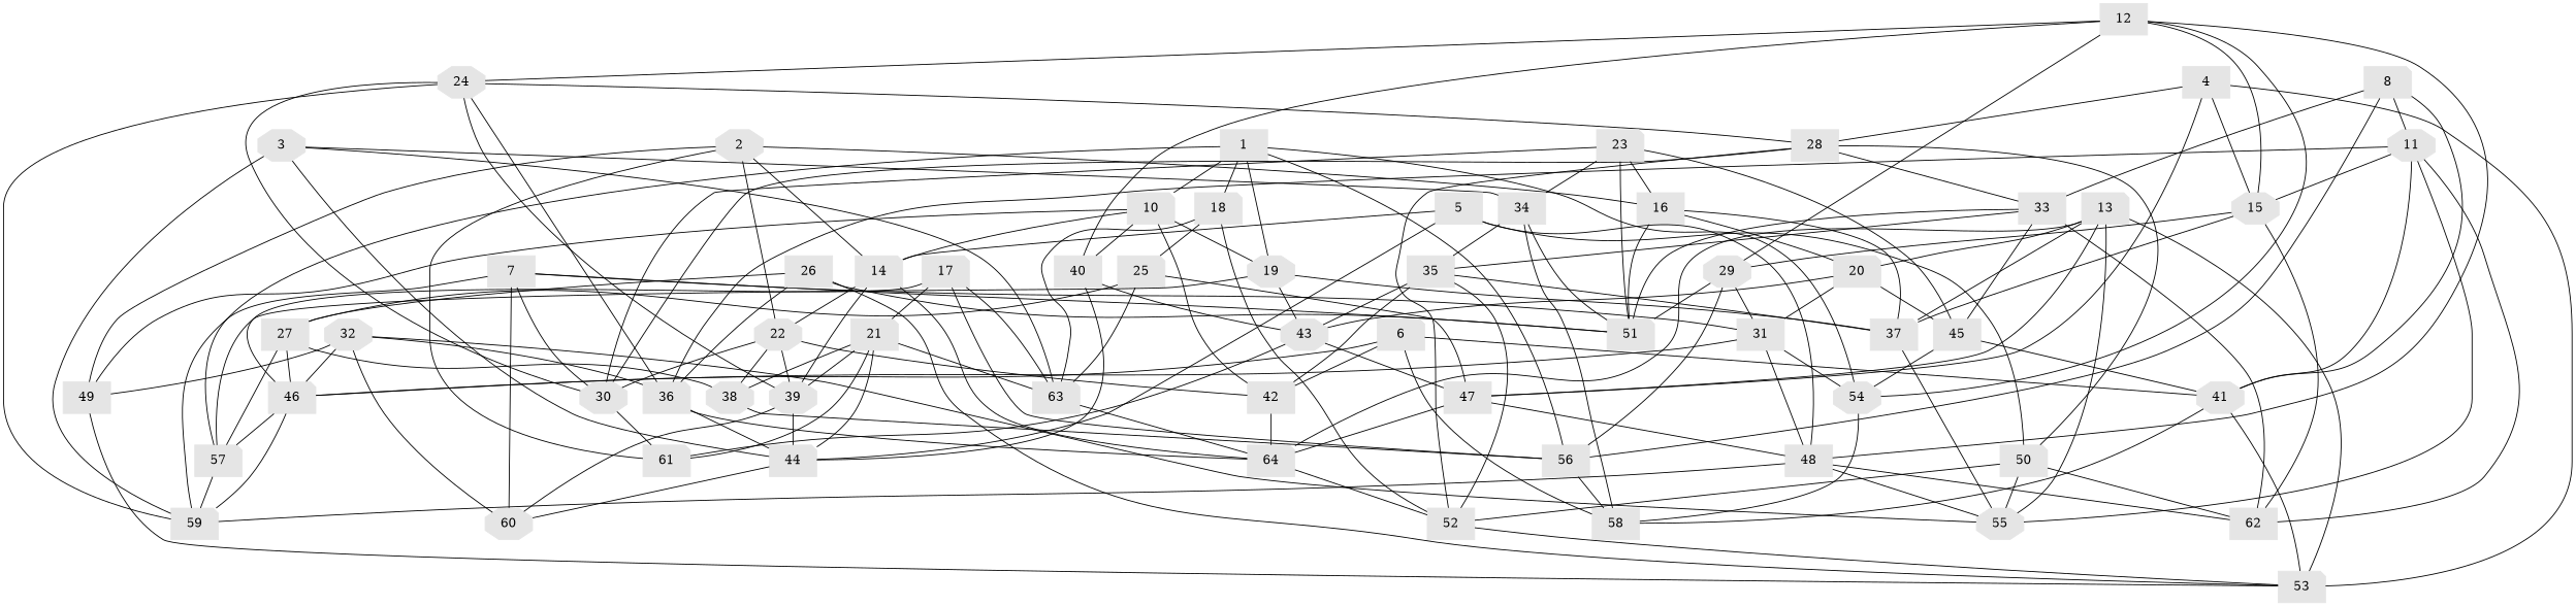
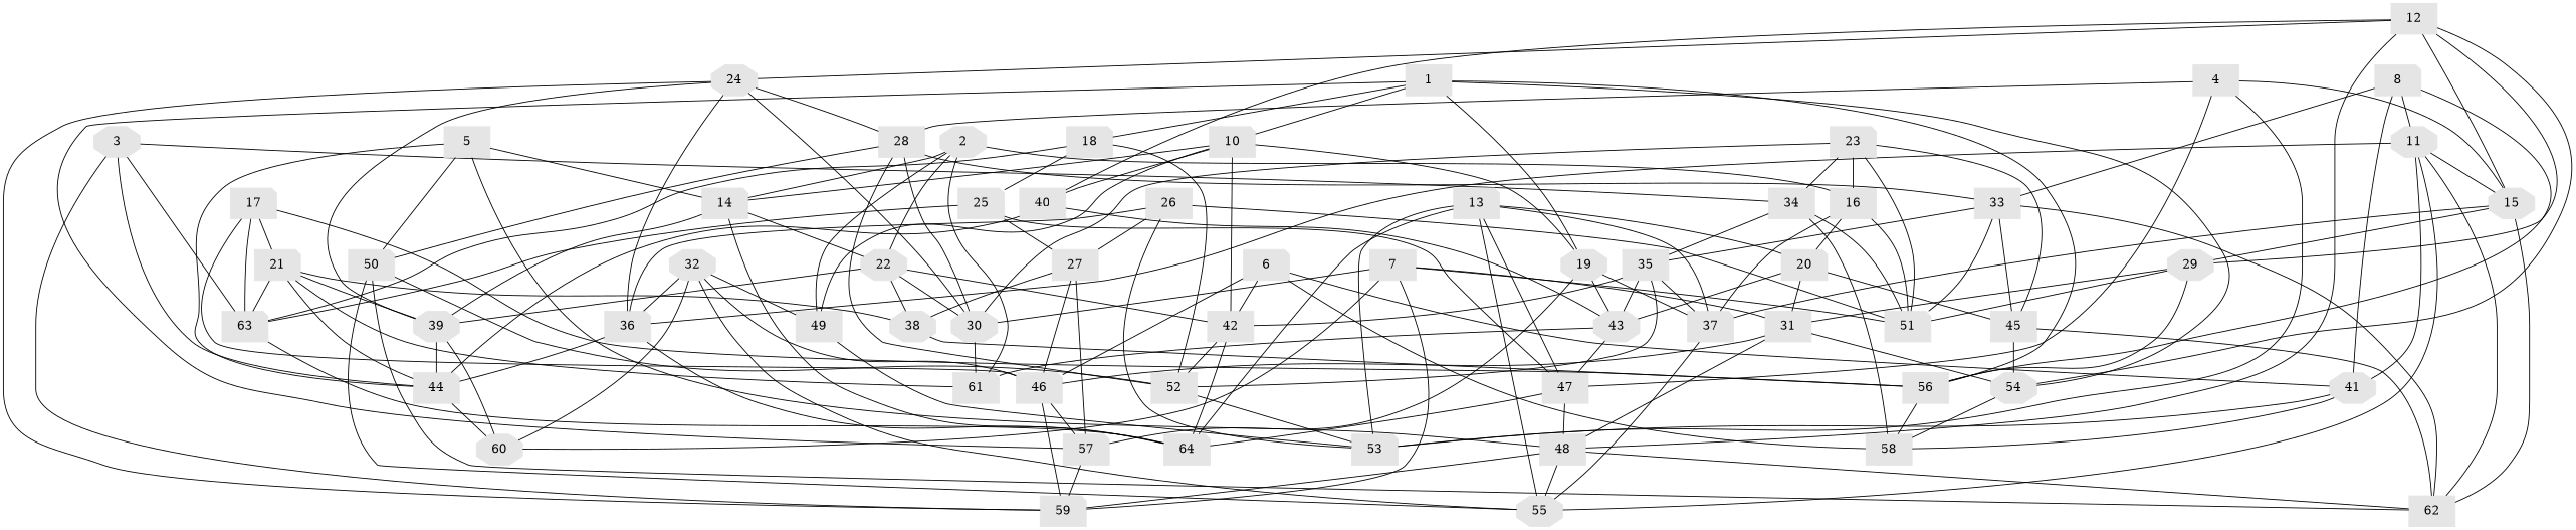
  graph {
    node [color=gray90 shape=note style=filled]
    edge [weight=1.0]
    10
    1 [shape=box]
    18
    19 [shape=octagon]
    54 [shape=octagon]
    56 [shape=box]
    57
    14
    49 [shape=box]
    42 [shape=box]
    40 [shape=box]
    63
    25
    52 [shape=box]
    37
    43 [shape=octagon]
    58 [shape=box]
    59
    2 [shape=octagon]
    16 [shape=box]
    22 [shape=octagon]
    61
    64
    39 [shape=octagon]
    51
    20
    30 [shape=octagon]
    38 [shape=octagon]
    53
    3 [shape=octagon]
    34 [shape=box]
    44
    35 [shape=box]
    60 [shape=octagon]
    15 [shape=octagon]
    4 [shape=box]
    28 [shape=box]
    47 [shape=box]
    62 [shape=box]
    29 [shape=octagon]
    50
    33 [shape=box]
    48 [shape=box]
    5 [shape=box]
    55 [shape=octagon]
    6
    41 [shape=octagon]
    46
    7 [shape=box]
    31 [shape=box]
    8
    11 [shape=octagon]
    36
    45 [shape=box]
    27 [shape=box]
    12 [shape=box]
    24 [shape=octagon]
    13
    17
    21
    23
    26 [shape=box]
    32 [shape=octagon]
    10 -- 19
    10 -- 14
    10 -- 49
    10 -- 42
    10 -- 40
    1 -- 10
    1 -- 18
    1 -- 19
    1 -- 54
    1 -- 56
    1 -- 57
    18 -- 63
    18 -- 25
    18 -- 52
    19 -- 57
    19 -- 37
    19 -- 43
    54 -- 58
    56 -- 58
    57 -- 59
    14 -- 22
    14 -- 64
    14 -- 39
    49 -- 53
-   64 -- 52
+   42 -- 52
    42 -- 64
    40 -- 43
    40 -- 44
    63 -- 64
    25 -- 63
    25 -- 47
    25 -- 27
    52 -- 53
    37 -- 55
    43 -- 61
    43 -- 47
    2 -- 14
    2 -- 49
    2 -- 16 [weight=2.0]
    2 -- 22
    2 -- 61
    16 -- 37
    16 -- 51 [weight=2.0]
    16 -- 20
    22 -- 42
    22 -- 39
    22 -- 30
    22 -- 38
    39 -- 44
    39 -- 60
    20 -- 43
    20 -- 31
    20 -- 45 [weight=2.0]
    30 -- 61
    38 -- 56
    3 -- 63
    3 -- 59
    3 -- 34
    3 -- 44
    34 -- 58 [weight=2.0]
    34 -- 51
    34 -- 35
    44 -- 60
    35 -- 42
    35 -- 52
    35 -- 37
    35 -- 43
    15 -- 37
    15 -- 62
    15 -- 29
    4 -- 53
    4 -- 15
    4 -- 28
    4 -- 47
    28 -- 52
    28 -- 30
    28 -- 50
    28 -- 33
    47 -- 64
    47 -- 48
    29 -- 56
    29 -- 51
    29 -- 31
    50 -- 52
    50 -- 62
    50 -- 55
    33 -- 51
    33 -- 35
    33 -- 62
    33 -- 45
    48 -- 59
    48 -- 62
    48 -- 55
    5 -- 14
    5 -- 44
    5 -- 50 [weight=2.0]
    5 -- 48 [weight=2.0]
    6 -- 42
    6 -- 58
    6 -- 41
    6 -- 46
    41 -- 58
    41 -- 53 [weight=2.0]
    46 -- 57
    46 -- 59
    7 -- 59
    7 -- 51 [weight=2.0]
    7 -- 30
    7 -- 60
    7 -- 31
    31 -- 54
    31 -- 48
    31 -- 46
    8 -- 56
    8 -- 33
    8 -- 41
    8 -- 11
    11 -- 15
    11 -- 62
    11 -- 55
    11 -- 41
    11 -- 36
    36 -- 64
    36 -- 44
    45 -- 54
-   45 -- 41
+   45 -- 62
    27 -- 57
    27 -- 38
    27 -- 46
    12 -- 54
    12 -- 40
    12 -- 15
    12 -- 29
    12 -- 48
    12 -- 24
    24 -- 59
    24 -- 39
    24 -- 30
    24 -- 28
    24 -- 36
    13 -- 37
    13 -- 64
    13 -- 20
    13 -- 53
    13 -- 47
    13 -- 55
    17 -- 56
    17 -- 63
    17 -- 46
    17 -- 21
    21 -- 63
    21 -- 61
    21 -- 39
    21 -- 38
    21 -- 44
    23 -- 16 [weight=2.0]
    23 -- 51
    23 -- 30
    23 -- 34
    23 -- 45
    26 -- 51 [weight=2.0]
    26 -- 53
    26 -- 36
    26 -- 27 [weight=2.0]
    32 -- 49
    32 -- 60
    32 -- 55
    32 -- 46 [weight=2.0]
    32 -- 36
  }
